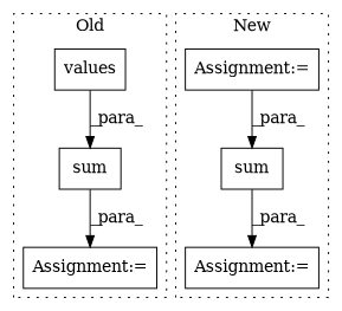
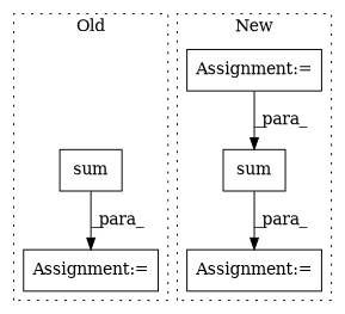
  digraph {
    node [a=32 l=1 shape=box]
-   n1 [l=8 label=values s=904]
    n2 [a=7 label="Assignment:=" s=936]
    n3 [l="4,1" label=sum s="938,957"]
    n4 [l="4,1" label=sum s="709,727"]
    n5 [a=7 l=12 label="Assignment:=" s=431]
    n6 [a=7 label="Assignment:=" s=751]
    subgraph cluster_1 {
      label=Old
      style=dotted
-     n1
      n2
      n3
    }
    subgraph cluster_2 {
      label=New
      style=dotted
      n4
      n5
      n6
    }
-   n1 -> n3 [label=_para_]
    n3 -> n2 [label=_para_]
    n4 -> n6 [label=_para_]
    n5 -> n4 [label=_para_]
  }
